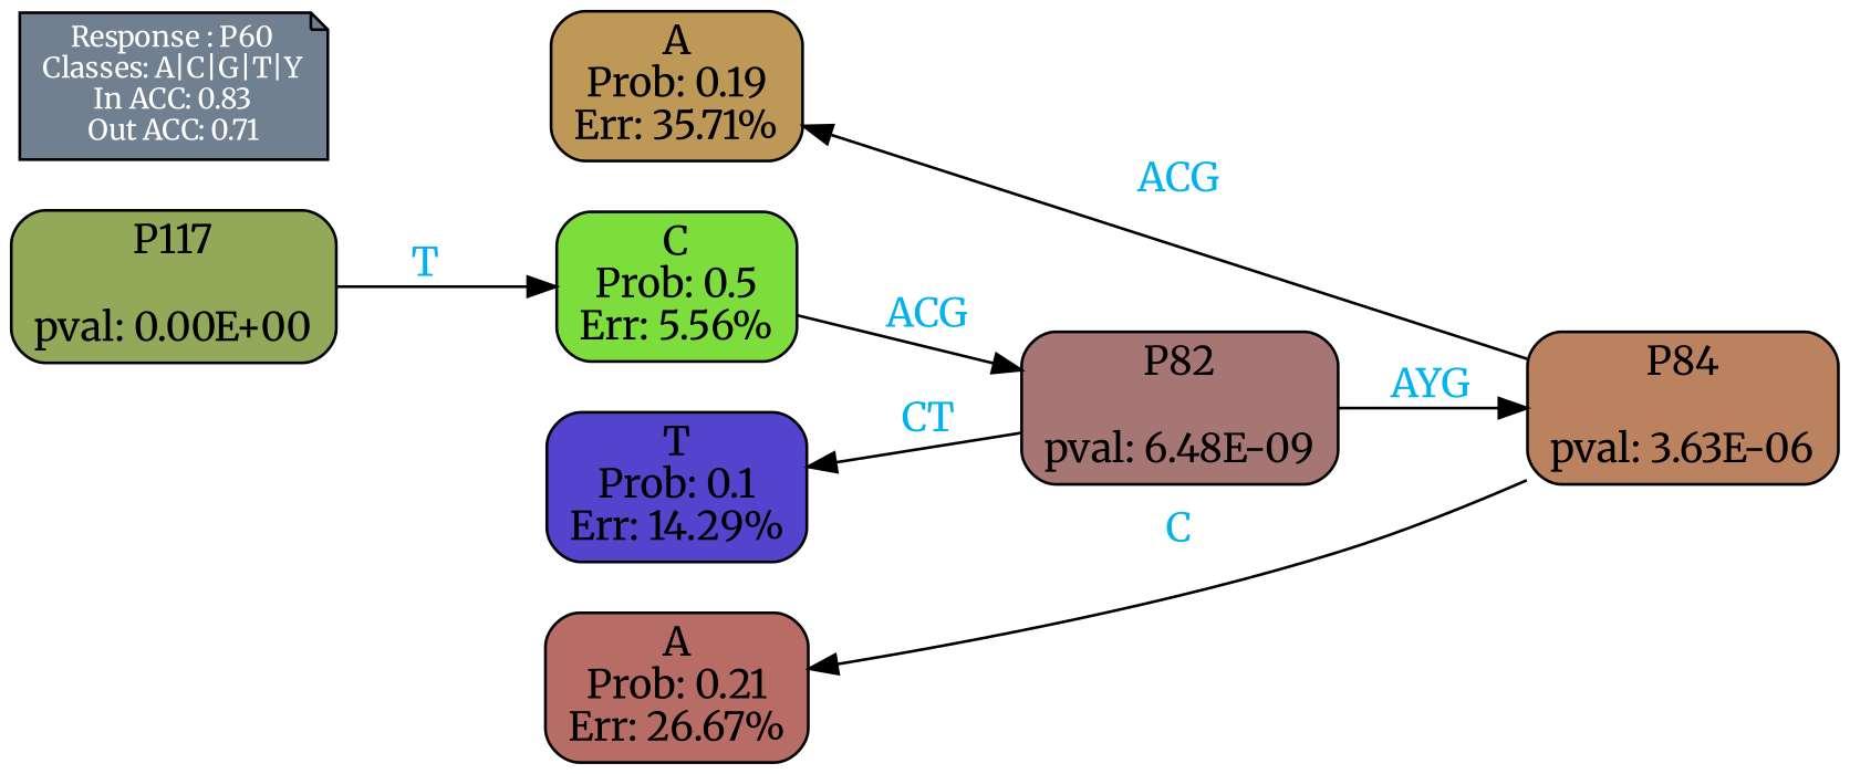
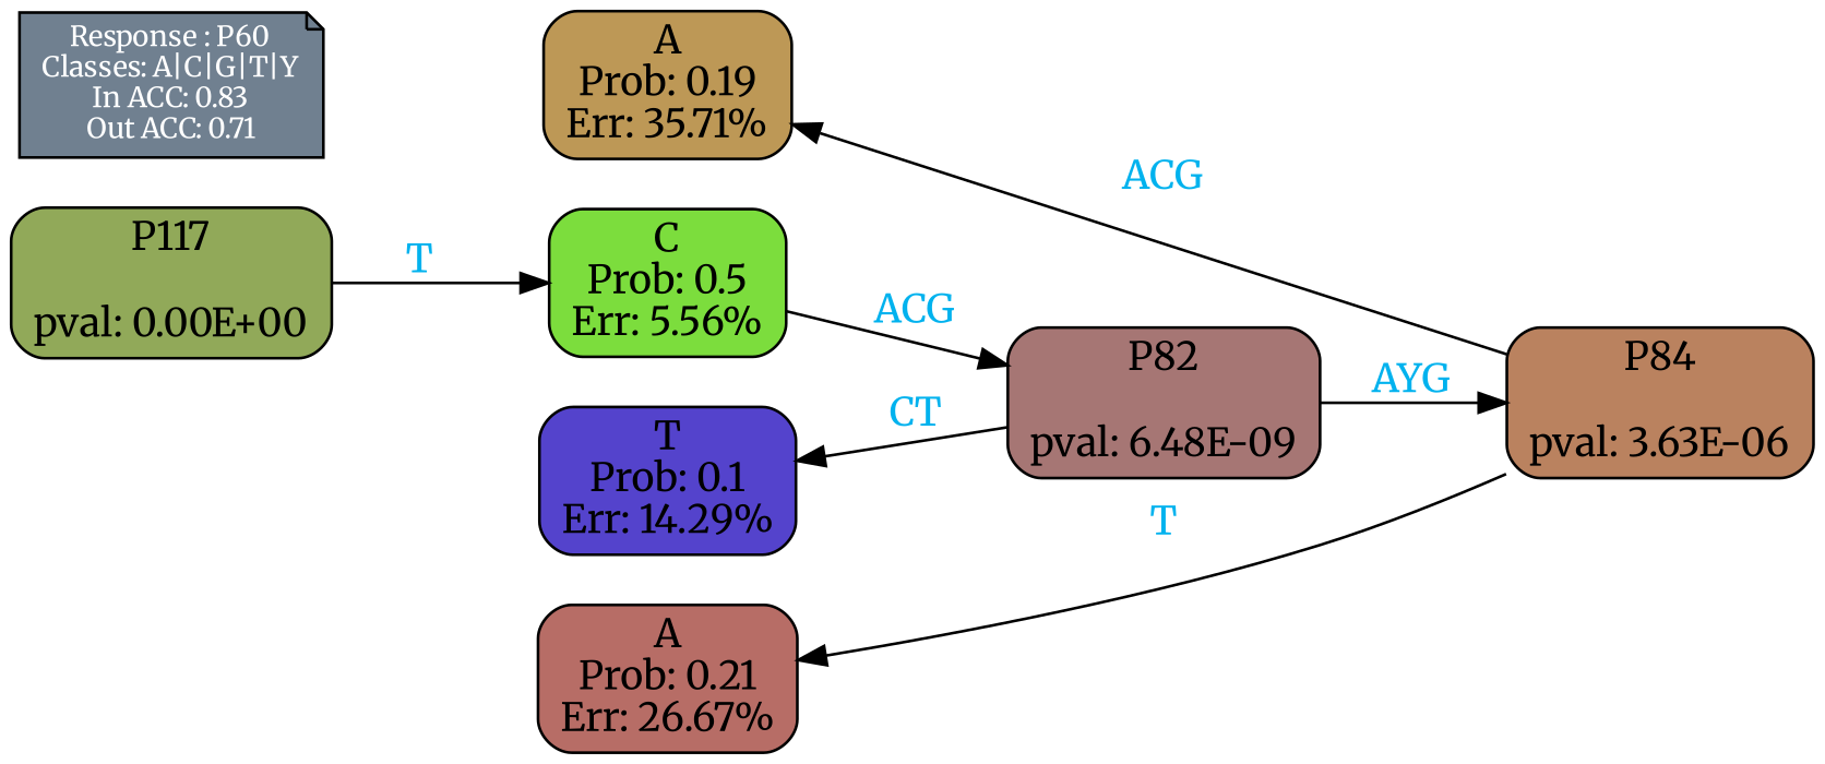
  digraph {
    fontname=Merriweather
    rankdir=LR
    ranksep=equally
    splines=polylines
    node [color=black fontname=Merriweather shape=box style="filled, rounded"]
    edge [fontcolor=deepskyblue2 fontname=Merriweather]
    n1 [fillcolor="#bd9856" label="A\nProb: 0.19\nErr: 35.71%"]
    n2 [fillcolor="#b76d66" label="A\nProb: 0.21\nErr: 26.67%"]
    n3 [fillcolor="#5443cc" label="T\nProb: 0.1\nErr: 14.29%"]
    n4 [fillcolor="#7cdd3d" label="C\nProb: 0.5\nErr: 5.56%"]
    n5 [align=left fillcolor=slategray fontcolor=white fontsize=10 label="Response : P60\nClasses: A|C|G|T|Y\nIn ACC: 0.83\nOut ACC: 0.71\n" shape=note style=filled]
    n6 [fillcolor="#91a959" label="P117\n\npval: 0.00E+00"]
    n7 [fillcolor="#a67674" label="P82\n\npval: 6.48E-09"]
    n8 [fillcolor="#ba825f" label="P84\n\npval: 3.63E-06"]
    subgraph sub_1 {
      rank=same
      n1
      n2
      n3
      n4
    }
    subgraph sub_2 {
      rank=same
      n5
      n6
    }
    n4 -> n7 [label=ACG]
    n6 -> n4 [label=T]
    n7 -> n3 [label=CT]
    n7 -> n8 [label=AYG]
    n8 -> n1 [label=ACG]
-   n8 -> n2 [label=C]
+   n8 -> n2 [label=T]
  }
